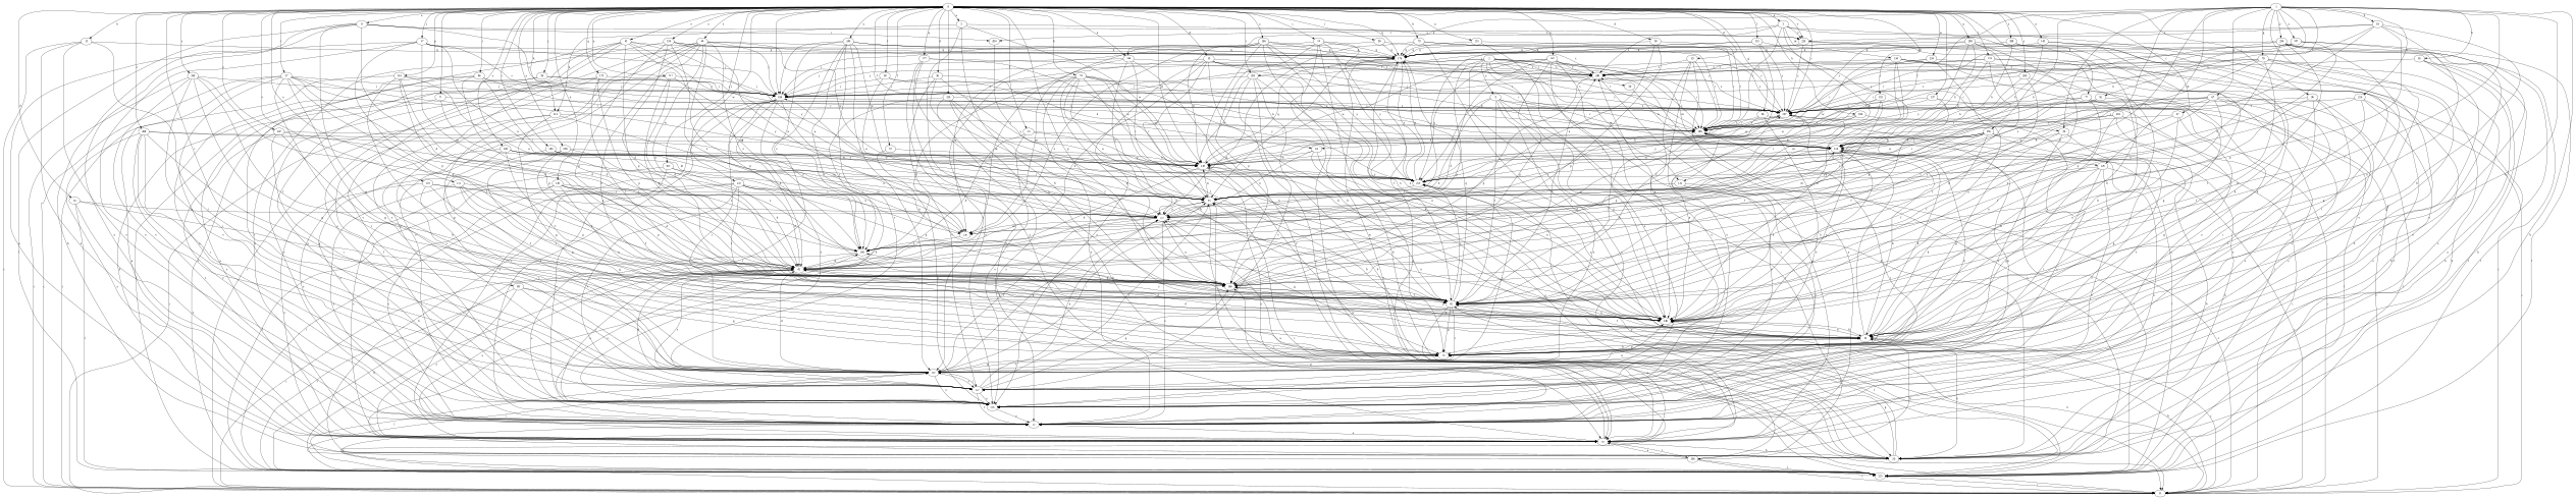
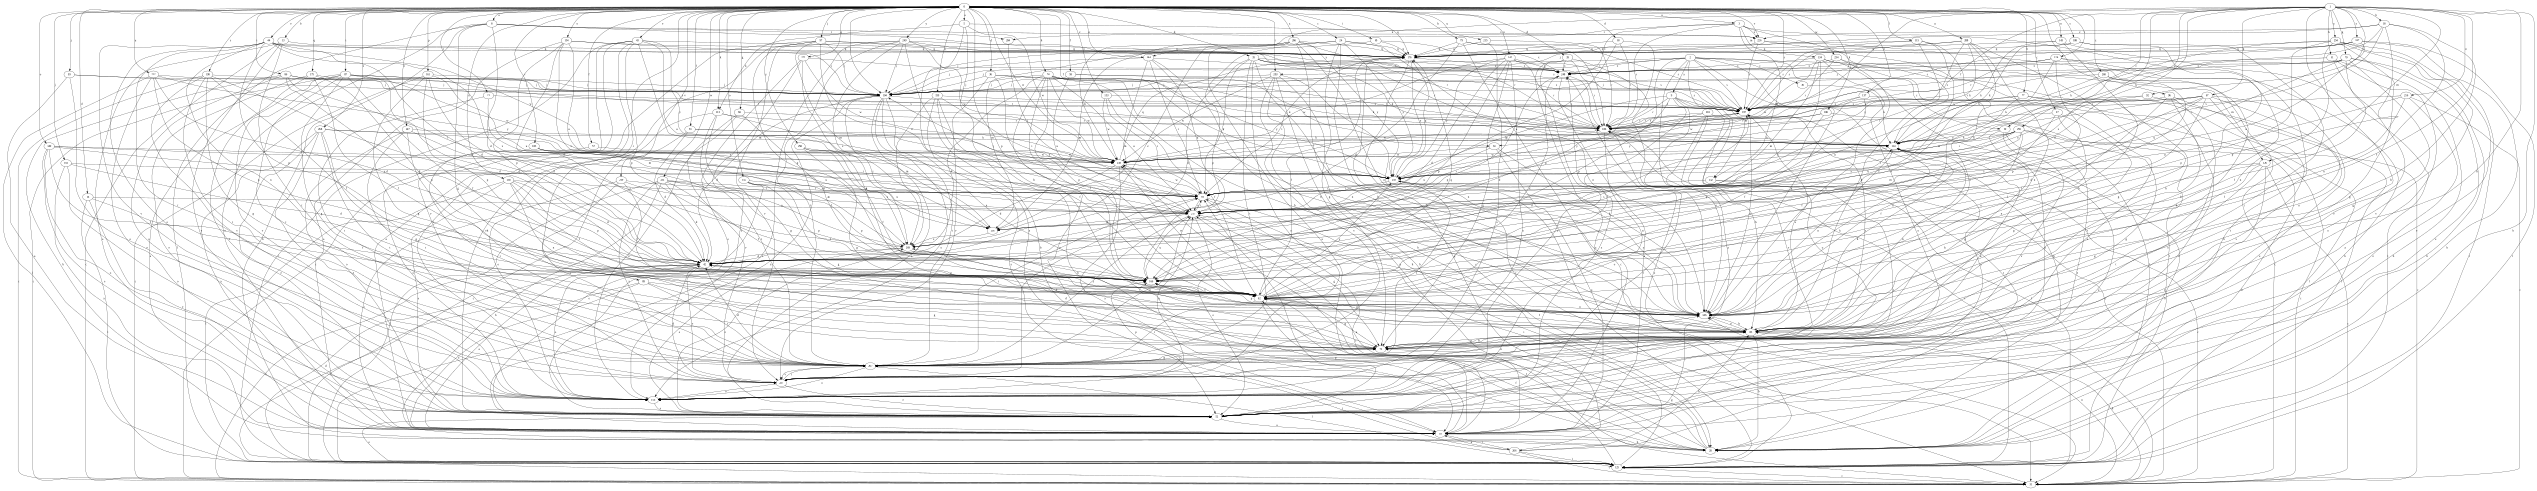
  strict digraph {
    fontname="Liberation Serif"
    node [fontname="Liberation Serif"]
    edge [fontname="Liberation Serif"]
    0
    3
    5
    8
    13
    21
    24
    27
    34
    35
    36
    38
    39
    43
    44
    53
    57
    58
    61
    66
    74
    77
    79
    86
    87
    89
    90
    96
    97
    99
    101
    104
    106
    113
    115
    124
    137
    138
    142
    143
    144
    147
    149
    153
    154
    155
    159
    161
    166
    172
    175
    176
    183
    188
    190
    197
    203
    208
    212
    215
    219
    226
    231
    234
    238
    249
    250
    260
    266
    268
    20
    83
    186
    132
    248
    134
    204
    10
    42
    72
    125
    52
    31
    207
    136
    146
    259
    62
    217
    156
    93
    114
    227
    269
    201
    1
    18
    29
    67
    70
    81
    92
    126
    216
    247
    254
    255
    2
    9
    30
    206
    0 -> 3 [label=a]
    0 -> 5 [label=a]
    0 -> 8 [label=a]
    0 -> 13 [label=b]
    0 -> 21 [label=c]
    0 -> 24 [label=c]
    0 -> 27 [label=c]
    0 -> 34 [label=d]
    0 -> 35 [label=d]
    0 -> 36 [label=d]
    0 -> 38 [label=d]
    0 -> 39 [label=d]
    0 -> 43 [label=e]
    0 -> 44 [label=e]
    0 -> 53 [label=f]
    0 -> 57 [label=f]
    0 -> 58 [label=f]
    0 -> 61 [label=f]
    0 -> 66 [label=g]
    0 -> 74 [label=h]
    0 -> 77 [label=h]
    0 -> 79 [label=h]
    0 -> 86 [label=i]
    0 -> 87 [label=i]
    0 -> 89 [label=i]
    0 -> 90 [label=i]
    0 -> 96 [label=j]
    0 -> 97 [label=j]
    0 -> 99 [label=j]
    0 -> 101 [label=j]
    0 -> 104 [label=j]
    0 -> 106 [label=k]
    0 -> 113 [label=k]
    0 -> 115 [label=l]
    0 -> 124 [label=l]
    0 -> 137 [label=n]
    0 -> 138 [label=n]
    0 -> 142 [label=n]
    0 -> 143 [label=n]
    0 -> 144 [label=n]
    0 -> 147 [label=o]
    0 -> 149 [label=o]
    0 -> 153 [label=o]
    0 -> 154 [label=o]
    0 -> 155 [label=o]
    0 -> 159 [label=p]
    0 -> 161 [label=p]
    0 -> 166 [label=p]
    0 -> 172 [label=q]
    0 -> 175 [label=q]
    0 -> 176 [label=q]
    0 -> 183 [label=r]
    0 -> 188 [label=s]
    0 -> 190 [label=s]
    0 -> 197 [label=s]
    0 -> 203 [label=t]
    0 -> 208 [label=u]
    0 -> 212 [label=u]
    0 -> 215 [label=u]
    0 -> 219 [label=v]
    0 -> 226 [label=v]
    0 -> 231 [label=w]
    0 -> 234 [label=w]
    0 -> 238 [label=w]
    0 -> 249 [label=y]
    0 -> 250 [label=y]
    0 -> 260 [label=z]
    0 -> 266 [label=z]
    0 -> 268 [label=z]
    3 -> 226 [label=v]
    3 -> 20 [label=b]
    3 -> 83 [label=h]
    3 -> 186 [label=r]
    3 -> 132 [label=m]
    3 -> 248 [label=x]
    3 -> 134 [label=m]
    3 -> 204 [label=t]
    5 -> 113 [label=k]
    5 -> 226 [label=v]
    5 -> 238 [label=w]
    5 -> 83 [label=h]
    5 -> 10 [label=a]
    8 -> 197 [label=s]
    8 -> 226 [label=v]
    8 -> 20 [label=b]
    8 -> 204 [label=t]
    8 -> 10 [label=a]
    8 -> 42 [label=d]
    8 -> 72 [label=g]
    8 -> 125 [label=l]
    13 -> 176 [label=q]
    13 -> 10 [label=a]
    13 -> 52 [label=e]
    13 -> 31 [label=c]
    13 -> 207 [label=t]
    21 -> 197 [label=s]
    21 -> 207 [label=t]
    21 -> 136 [label=m]
    24 -> 104 [label=j]
    24 -> 166 [label=p]
    24 -> 176 [label=q]
    24 -> 72 [label=g]
    24 -> 31 [label=c]
    24 -> 146 [label=n]
    24 -> 259 [label=y]
    27 -> 186 [label=r]
    27 -> 72 [label=g]
    27 -> 146 [label=n]
    27 -> 62 [label=f]
    34 -> 125 [label=l]
    34 -> 52 [label=e]
    34 -> 62 [label=f]
    34 -> 217 [label=u]
    35 -> 197 [label=s]
    35 -> 83 [label=h]
    35 -> 186 [label=r]
    35 -> 248 [label=x]
    35 -> 42 [label=d]
    35 -> 207 [label=t]
    35 -> 156 [label=o]
    35 -> 93 [label=i]
    35 -> 114 [label=k]
    36 -> 104 [label=j]
    36 -> 259 [label=y]
    36 -> 62 [label=f]
    36 -> 114 [label=k]
    36 -> 227 [label=v]
    38 -> 166 [label=p]
    38 -> 176 [label=q]
    38 -> 186 [label=r]
    38 -> 217 [label=u]
    39 -> 186 [label=r]
    39 -> 248 [label=x]
    39 -> 10 [label=a]
    39 -> 146 [label=n]
    39 -> 156 [label=o]
    43 -> 166 [label=p]
    43 -> 176 [label=q]
    43 -> 125 [label=l]
    43 -> 31 [label=c]
    43 -> 136 [label=m]
    43 -> 259 [label=y]
    43 -> 217 [label=u]
    43 -> 156 [label=o]
    43 -> 227 [label=v]
    44 -> 104 [label=j]
    44 -> 166 [label=p]
    44 -> 176 [label=q]
    44 -> 238 [label=w]
    44 -> 42 [label=d]
-   44 -> 52 [label=e]
+   212 -> 52 [label=e]
    44 -> 207 [label=t]
    44 -> 146 [label=n]
    44 -> 156 [label=o]
    44 -> 227 [label=v]
    44 -> 269 [label=z]
    53 -> 42 [label=d]
    53 -> 259 [label=y]
    53 -> 156 [label=o]
    53 -> 114 [label=k]
    57 -> 238 [label=w]
    57 -> 156 [label=o]
    58 -> 104 [label=j]
    58 -> 197 [label=s]
    58 -> 217 [label=u]
    58 -> 114 [label=k]
    61 -> 238 [label=w]
    61 -> 10 [label=a]
    61 -> 146 [label=n]
    61 -> 217 [label=u]
    66 -> 186 [label=r]
    66 -> 62 [label=f]
    66 -> 156 [label=o]
    66 -> 227 [label=v]
    74 -> 104 [label=j]
    74 -> 166 [label=p]
    74 -> 238 [label=w]
    74 -> 83 [label=h]
    74 -> 186 [label=r]
    74 -> 42 [label=d]
    74 -> 52 [label=e]
    74 -> 146 [label=n]
    74 -> 259 [label=y]
    74 -> 62 [label=f]
    74 -> 217 [label=u]
    77 -> 197 [label=s]
    77 -> 125 [label=l]
    77 -> 52 [label=e]
    77 -> 146 [label=n]
    77 -> 217 [label=u]
    79 -> 176 [label=q]
    79 -> 197 [label=s]
    79 -> 186 [label=r]
    79 -> 42 [label=d]
    79 -> 31 [label=c]
    86 -> 104 [label=j]
    86 -> 20 [label=b]
    86 -> 186 [label=r]
    86 -> 42 [label=d]
    86 -> 156 [label=o]
    86 -> 93 [label=i]
    87 -> 104 [label=j]
    87 -> 238 [label=w]
    87 -> 186 [label=r]
    87 -> 10 [label=a]
    87 -> 42 [label=d]
    87 -> 72 [label=g]
    87 -> 31 [label=c]
    87 -> 207 [label=t]
    87 -> 62 [label=f]
    87 -> 227 [label=v]
    89 -> 10 [label=a]
    89 -> 72 [label=g]
    89 -> 125 [label=l]
    89 -> 207 [label=t]
    89 -> 62 [label=f]
    90 -> 176 [label=q]
    90 -> 248 [label=x]
    90 -> 136 [label=m]
    96 -> 197 [label=s]
    96 -> 125 [label=l]
    96 -> 207 [label=t]
    96 -> 146 [label=n]
    96 -> 156 [label=o]
    97 -> 104 [label=j]
    97 -> 166 [label=p]
    97 -> 176 [label=q]
    97 -> 197 [label=s]
    97 -> 10 [label=a]
    97 -> 52 [label=e]
    97 -> 136 [label=m]
    97 -> 217 [label=u]
    99 -> 104 [label=j]
    99 -> 197 [label=s]
    99 -> 10 [label=a]
    99 -> 156 [label=o]
    101 -> 10 [label=a]
    101 -> 42 [label=d]
    101 -> 259 [label=y]
    101 -> 156 [label=o]
    104 -> 197 [label=s]
    104 -> 10 [label=a]
    104 -> 42 [label=d]
    104 -> 52 [label=e]
    104 -> 207 [label=t]
    104 -> 146 [label=n]
    104 -> 156 [label=o]
    104 -> 269 [label=z]
    106 -> 166 [label=p]
    106 -> 186 [label=r]
    106 -> 31 [label=c]
    106 -> 259 [label=y]
    113 -> 186 [label=r]
    113 -> 72 [label=g]
    113 -> 31 [label=c]
    113 -> 207 [label=t]
    113 -> 136 [label=m]
    115 -> 176 [label=q]
    115 -> 197 [label=s]
    115 -> 146 [label=n]
    115 -> 62 [label=f]
    115 -> 93 [label=i]
    124 -> 104 [label=j]
    124 -> 166 [label=p]
    124 -> 20 [label=b]
    124 -> 83 [label=h]
    124 -> 248 [label=x]
    124 -> 114 [label=k]
    137 -> 197 [label=s]
    137 -> 238 [label=w]
    137 -> 31 [label=c]
    137 -> 62 [label=f]
    138 -> 166 [label=p]
    138 -> 42 [label=d]
    138 -> 125 [label=l]
    138 -> 52 [label=e]
    138 -> 146 [label=n]
    138 -> 62 [label=f]
    138 -> 93 [label=i]
    142 -> 166 [label=p]
    142 -> 197 [label=s]
    142 -> 238 [label=w]
    142 -> 186 [label=r]
    142 -> 248 [label=x]
    142 -> 42 [label=d]
    142 -> 72 [label=g]
    142 -> 259 [label=y]
    142 -> 156 [label=o]
    143 -> 176 [label=q]
    143 -> 83 [label=h]
    143 -> 125 [label=l]
    143 -> 114 [label=k]
    144 -> 104 [label=j]
    144 -> 83 [label=h]
    144 -> 248 [label=x]
    144 -> 136 [label=m]
    144 -> 217 [label=u]
    144 -> 93 [label=i]
    147 -> 83 [label=h]
    147 -> 52 [label=e]
    147 -> 207 [label=t]
    147 -> 114 [label=k]
    147 -> 269 [label=z]
    149 -> 238 [label=w]
    149 -> 52 [label=e]
    149 -> 136 [label=m]
    149 -> 62 [label=f]
    149 -> 217 [label=u]
    149 -> 156 [label=o]
    153 -> 197 [label=s]
    153 -> 238 [label=w]
    153 -> 62 [label=f]
    153 -> 93 [label=i]
    154 -> 166 [label=p]
    154 -> 176 [label=q]
    154 -> 248 [label=x]
    154 -> 10 [label=a]
    154 -> 42 [label=d]
    154 -> 217 [label=u]
    154 -> 269 [label=z]
    155 -> 166 [label=p]
    155 -> 72 [label=g]
    155 -> 52 [label=e]
    155 -> 62 [label=f]
    155 -> 93 [label=i]
    159 -> 197 [label=s]
    159 -> 20 [label=b]
    159 -> 10 [label=a]
    159 -> 62 [label=f]
    159 -> 93 [label=i]
    159 -> 269 [label=z]
    161 -> 104 [label=j]
    161 -> 166 [label=p]
    161 -> 42 [label=d]
    161 -> 72 [label=g]
    161 -> 31 [label=c]
    161 -> 217 [label=u]
    166 -> 197 [label=s]
    166 -> 62 [label=f]
    166 -> 217 [label=u]
    166 -> 114 [label=k]
    172 -> 238 [label=w]
    172 -> 248 [label=x]
    172 -> 52 [label=e]
    172 -> 146 [label=n]
    172 -> 156 [label=o]
    175 -> 104 [label=j]
    175 -> 166 [label=p]
    175 -> 52 [label=e]
    175 -> 62 [label=f]
    175 -> 156 [label=o]
    176 -> 248 [label=x]
    176 -> 31 [label=c]
    176 -> 259 [label=y]
    176 -> 62 [label=f]
    176 -> 93 [label=i]
    183 -> 238 [label=w]
    183 -> 207 [label=t]
    183 -> 93 [label=i]
    183 -> 269 [label=z]
    188 -> 176 [label=q]
    188 -> 83 [label=h]
    188 -> 207 [label=t]
    188 -> 114 [label=k]
    190 -> 104 [label=j]
    190 -> 42 [label=d]
    190 -> 72 [label=g]
    190 -> 31 [label=c]
    190 -> 207 [label=t]
    190 -> 62 [label=f]
    190 -> 227 [label=v]
    197 -> 186 [label=r]
    197 -> 52 [label=e]
    197 -> 146 [label=n]
    197 -> 259 [label=y]
    203 -> 104 [label=j]
    203 -> 238 [label=w]
    203 -> 20 [label=b]
    203 -> 83 [label=h]
    203 -> 10 [label=a]
    203 -> 146 [label=n]
    203 -> 227 [label=v]
    208 -> 176 [label=q]
    208 -> 197 [label=s]
    208 -> 72 [label=g]
    208 -> 146 [label=n]
    208 -> 259 [label=y]
    208 -> 62 [label=f]
    208 -> 114 [label=k]
    212 -> 104 [label=j]
    212 -> 166 [label=p]
    212 -> 42 [label=d]
    212 -> 125 [label=l]
    212 -> 259 [label=y]
    215 -> 176 [label=q]
    215 -> 186 [label=r]
    215 -> 156 [label=o]
    219 -> 10 [label=a]
    219 -> 207 [label=t]
    219 -> 62 [label=f]
    219 -> 217 [label=u]
    219 -> 93 [label=i]
    226 -> 176 [label=q]
    226 -> 197 [label=s]
    226 -> 125 [label=l]
    226 -> 31 [label=c]
    231 -> 166 [label=p]
    231 -> 20 [label=b]
    231 -> 42 [label=d]
    231 -> 125 [label=l]
    231 -> 62 [label=f]
    231 -> 217 [label=u]
    231 -> 93 [label=i]
    231 -> 227 [label=v]
    234 -> 186 [label=r]
    234 -> 248 [label=x]
    234 -> 52 [label=e]
    234 -> 146 [label=n]
    238 -> 176 [label=q]
    238 -> 10 [label=a]
    238 -> 42 [label=d]
    238 -> 259 [label=y]
    249 -> 104 [label=j]
    249 -> 176 [label=q]
    249 -> 238 [label=w]
    249 -> 20 [label=b]
    249 -> 186 [label=r]
    249 -> 125 [label=l]
    249 -> 207 [label=t]
    249 -> 227 [label=v]
    249 -> 269 [label=z]
    250 -> 238 [label=w]
    250 -> 72 [label=g]
    250 -> 62 [label=f]
    250 -> 269 [label=z]
    260 -> 104 [label=j]
    260 -> 83 [label=h]
    260 -> 62 [label=f]
    260 -> 114 [label=k]
    266 -> 176 [label=q]
    266 -> 238 [label=w]
    266 -> 20 [label=b]
    266 -> 186 [label=r]
    266 -> 10 [label=a]
    266 -> 136 [label=m]
    266 -> 146 [label=n]
    266 -> 259 [label=y]
    266 -> 269 [label=z]
    268 -> 10 [label=a]
    268 -> 72 [label=g]
    268 -> 52 [label=e]
    268 -> 207 [label=t]
    268 -> 259 [label=y]
    268 -> 156 [label=o]
    268 -> 114 [label=k]
    20 -> 238 [label=w]
    20 -> 72 [label=g]
    20 -> 62 [label=f]
    20 -> 217 [label=u]
    83 -> 166 [label=p]
    83 -> 197 [label=s]
    83 -> 20 [label=b]
    83 -> 42 [label=d]
    83 -> 72 [label=g]
    83 -> 31 [label=c]
    83 -> 146 [label=n]
    83 -> 62 [label=f]
    83 -> 114 [label=k]
    186 -> 197 [label=s]
    186 -> 125 [label=l]
    186 -> 156 [label=o]
    186 -> 114 [label=k]
    132 -> 31 [label=c]
    132 -> 156 [label=o]
    132 -> 93 [label=i]
    248 -> 104 [label=j]
    248 -> 166 [label=p]
    248 -> 186 [label=r]
    248 -> 10 [label=a]
    134 -> 238 [label=w]
    134 -> 248 [label=x]
    134 -> 10 [label=a]
    134 -> 125 [label=l]
    134 -> 136 [label=m]
    134 -> 156 [label=o]
    134 -> 269 [label=z]
    204 -> 93 [label=i]
    10 -> 166 [label=p]
    10 -> 20 [label=b]
    10 -> 206 [label=t]
    42 -> 166 [label=p]
    42 -> 10 [label=a]
    42 -> 31 [label=c]
    42 -> 156 [label=o]
    42 -> 227 [label=v]
    72 -> 197 [label=s]
    72 -> 83 [label=h]
    72 -> 207 [label=t]
    125 -> 186 [label=r]
    125 -> 248 [label=x]
    125 -> 42 [label=d]
    125 -> 52 [label=e]
    125 -> 31 [label=c]
    125 -> 259 [label=y]
    125 -> 62 [label=f]
    125 -> 93 [label=i]
    52 -> 186 [label=r]
    52 -> 248 [label=x]
    52 -> 10 [label=a]
    52 -> 93 [label=i]
    52 -> 269 [label=z]
    31 -> 83 [label=h]
    31 -> 146 [label=n]
    207 -> 42 [label=d]
    207 -> 72 [label=g]
    207 -> 125 [label=l]
    207 -> 217 [label=u]
    207 -> 156 [label=o]
    207 -> 93 [label=i]
    207 -> 114 [label=k]
    207 -> 227 [label=v]
    136 -> 269 [label=z]
    146 -> 166 [label=p]
    146 -> 83 [label=h]
    146 -> 42 [label=d]
    146 -> 259 [label=y]
    146 -> 217 [label=u]
    146 -> 114 [label=k]
    146 -> 269 [label=z]
    259 -> 176 [label=q]
    259 -> 207 [label=t]
    259 -> 93 [label=i]
    62 -> 176 [label=q]
    62 -> 238 [label=w]
    62 -> 248 [label=x]
    62 -> 10 [label=a]
    62 -> 72 [label=g]
    62 -> 207 [label=t]
    62 -> 146 [label=n]
    62 -> 259 [label=y]
    217 -> 186 [label=r]
    217 -> 72 [label=g]
    217 -> 52 [label=e]
    217 -> 207 [label=t]
    217 -> 136 [label=m]
    217 -> 93 [label=i]
    156 -> 52 [label=e]
    93 -> 104 [label=j]
    93 -> 238 [label=w]
    93 -> 83 [label=h]
    93 -> 31 [label=c]
    93 -> 217 [label=u]
    114 -> 238 [label=w]
    114 -> 20 [label=b]
    114 -> 83 [label=h]
    114 -> 10 [label=a]
    114 -> 42 [label=d]
    114 -> 146 [label=n]
    227 -> 166 [label=p]
    227 -> 42 [label=d]
    227 -> 52 [label=e]
    227 -> 207 [label=t]
    227 -> 146 [label=n]
    227 -> 217 [label=u]
    227 -> 156 [label=o]
    227 -> 93 [label=i]
    269 -> 42 [label=d]
    269 -> 52 [label=e]
    201 -> 238 [label=w]
    201 -> 83 [label=h]
    201 -> 186 [label=r]
    201 -> 31 [label=c]
    201 -> 227 [label=v]
    1 -> 61 [label=f]
    1 -> 144 [label=n]
    1 -> 20 [label=b]
    1 -> 83 [label=h]
    1 -> 186 [label=r]
    1 -> 42 [label=d]
    1 -> 52 [label=e]
    1 -> 62 [label=f]
    1 -> 269 [label=z]
    1 -> 18 [label=b]
    1 -> 29 [label=c]
    1 -> 67 [label=g]
    1 -> 70 [label=g]
    1 -> 81 [label=h]
    1 -> 92 [label=i]
    1 -> 126 [label=m]
    1 -> 216 [label=u]
    1 -> 247 [label=x]
    1 -> 254 [label=y]
    1 -> 255 [label=y]
    18 -> 104 [label=j]
    18 -> 166 [label=p]
    18 -> 226 [label=v]
    18 -> 83 [label=h]
    18 -> 146 [label=n]
    18 -> 93 [label=i]
    18 -> 114 [label=k]
    29 -> 72 [label=g]
    29 -> 52 [label=e]
    29 -> 114 [label=k]
    29 -> 227 [label=v]
    67 -> 197 [label=s]
    67 -> 42 [label=d]
    67 -> 52 [label=e]
    67 -> 207 [label=t]
    67 -> 259 [label=y]
    67 -> 62 [label=f]
    67 -> 93 [label=i]
    67 -> 227 [label=v]
    67 -> 269 [label=z]
    70 -> 197 [label=s]
    70 -> 20 [label=b]
    70 -> 186 [label=r]
    70 -> 248 [label=x]
    70 -> 72 [label=g]
    70 -> 52 [label=e]
    70 -> 62 [label=f]
    70 -> 217 [label=u]
    81 -> 20 [label=b]
    81 -> 248 [label=x]
    81 -> 10 [label=a]
    81 -> 156 [label=o]
    92 -> 197 [label=s]
    92 -> 146 [label=n]
    92 -> 259 [label=y]
    126 -> 83 [label=h]
    126 -> 72 [label=g]
    126 -> 52 [label=e]
    126 -> 31 [label=c]
    126 -> 207 [label=t]
    126 -> 259 [label=y]
    216 -> 197 [label=s]
    216 -> 52 [label=e]
    216 -> 31 [label=c]
    216 -> 62 [label=f]
    216 -> 217 [label=u]
    247 -> 176 [label=q]
    247 -> 197 [label=s]
    247 -> 20 [label=b]
    247 -> 186 [label=r]
    247 -> 125 [label=l]
    247 -> 217 [label=u]
    254 -> 166 [label=p]
    254 -> 176 [label=q]
    254 -> 72 [label=g]
    254 -> 125 [label=l]
    254 -> 52 [label=e]
    254 -> 146 [label=n]
    254 -> 114 [label=k]
    254 -> 227 [label=v]
    255 -> 238 [label=w]
    255 -> 20 [label=b]
    255 -> 72 [label=g]
    255 -> 136 [label=m]
    255 -> 259 [label=y]
    255 -> 62 [label=f]
    255 -> 217 [label=u]
    255 -> 93 [label=i]
    255 -> 114 [label=k]
    2 -> 104 [label=j]
    2 -> 166 [label=p]
    2 -> 197 [label=s]
    2 -> 203 [label=t]
    2 -> 20 [label=b]
    2 -> 132 [label=m]
    2 -> 248 [label=x]
    2 -> 10 [label=a]
    2 -> 146 [label=n]
    2 -> 29 [label=c]
    2 -> 126 [label=m]
    2 -> 9 [label=a]
    2 -> 30 [label=c]
    9 -> 197 [label=s]
    9 -> 186 [label=r]
    9 -> 42 [label=d]
    9 -> 146 [label=n]
    9 -> 259 [label=y]
    9 -> 62 [label=f]
    9 -> 156 [label=o]
    9 -> 206 [label=t]
    30 -> 114 [label=k]
    206 -> 176 [label=q]
    206 -> 83 [label=h]
    206 -> 10 [label=a]
    206 -> 125 [label=l]
    206 -> 31 [label=c]
    206 -> 207 [label=t]
  }
